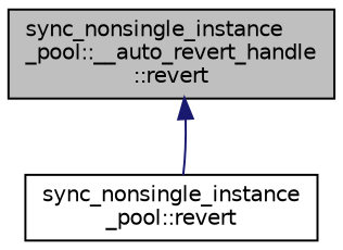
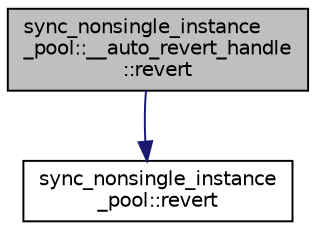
  digraph {
    rankdir=TB
    node [color=black fontname=Helvetica fontsize=10 shape=record style=filled]
    n1 [fillcolor=grey75 fontcolor=black height=0.2 label="sync_nonsingle_instance\l_pool::__auto_revert_handle\l::revert" width=0.4]
    n2 [fillcolor=white height=0.2 label="sync_nonsingle_instance\l_pool::revert" width=0.4]
-   n2 -> n1 [color=midnightblue fontname=Helvetica fontsize=10 labelfontname=Helvetica labelfontsize=10 style=solid]
+   n1 -> n2 [color=midnightblue fontname=Helvetica fontsize=10 labelfontname=Helvetica labelfontsize=10 style=solid]
  }
